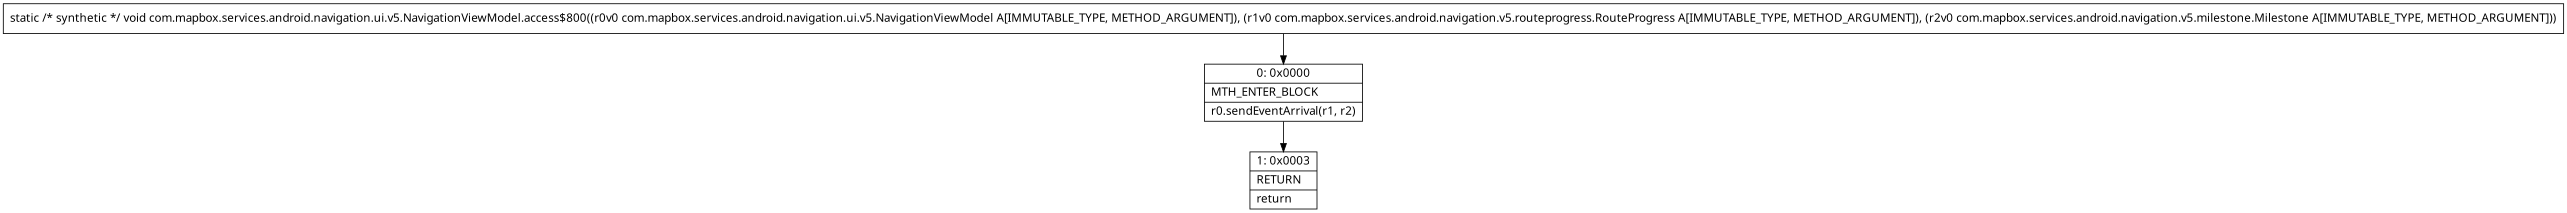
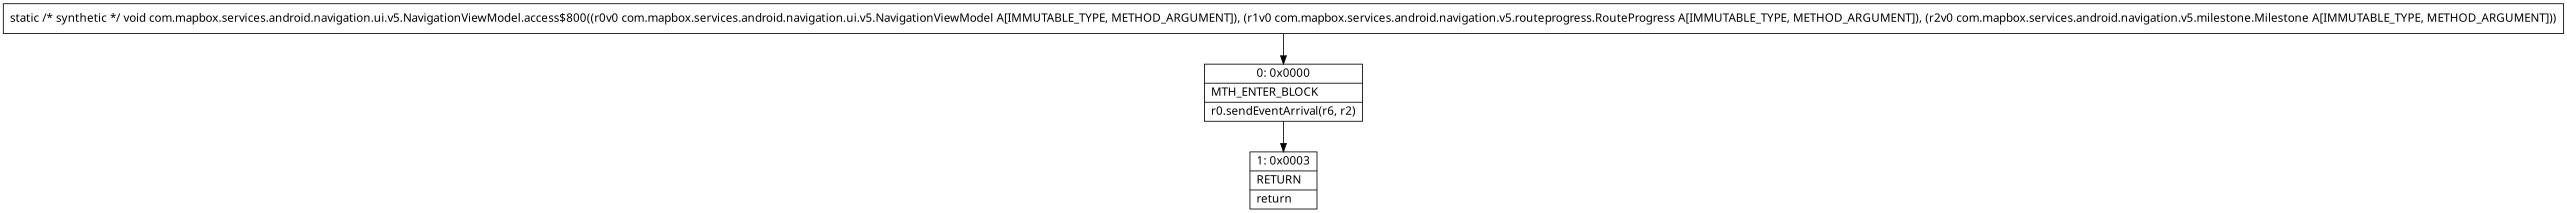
  digraph {
    fontname="Noto Sans"
    node [shape=record fontname="Noto Sans"]
    edge [fontname="Noto Sans"]
-   n1 [label="{0\:\ 0x0000|MTH_ENTER_BLOCK\l|r0.sendEventArrival(r1, r2)\l}"]
+   n1 [label="{0\:\ 0x0000|MTH_ENTER_BLOCK\l|r0.sendEventArrival(r6, r2)\l}"]
    n2 [label="{1\:\ 0x0003|RETURN\l|return\l}"]
    n3 [label="{static \/* synthetic *\/ void com.mapbox.services.android.navigation.ui.v5.NavigationViewModel.access$800((r0v0 com.mapbox.services.android.navigation.ui.v5.NavigationViewModel A[IMMUTABLE_TYPE, METHOD_ARGUMENT]), (r1v0 com.mapbox.services.android.navigation.v5.routeprogress.RouteProgress A[IMMUTABLE_TYPE, METHOD_ARGUMENT]), (r2v0 com.mapbox.services.android.navigation.v5.milestone.Milestone A[IMMUTABLE_TYPE, METHOD_ARGUMENT])) }"]
    n1 -> n2
    n3 -> n1
  }
